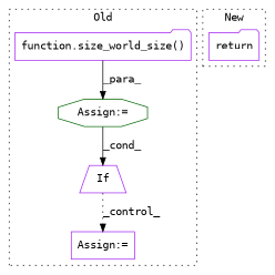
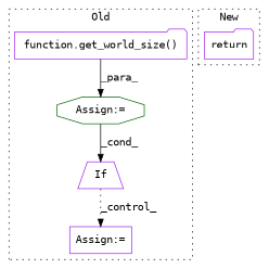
  digraph {
    fontname="DejaVu Sans Mono"
    node [a=68 l=3 shape=folder color=purple fontname="DejaVu Sans Mono"]
    edge [style=solid fontname="DejaVu Sans Mono"]
-   n1 [a=75 l=16 label="function.size_world_size()" s=1297]
+   n1 [a=75 l=16 label="function.get_world_size()" s=1297]
    n2 [a=96 label=If s=1577 shape=trapezium]
    n3 [label="Assign:=" s=1294 shape=octagon color=darkgreen]
    n4 [label="Assign:=" s=1684 shape=box]
    n5 [a=93 l=7 label=return s=1440]
    subgraph cluster_1 {
      label=Old
      style=dotted
      n1
      n2
      n3
      n4
    }
    subgraph cluster_2 {
      label=New
      style=dotted
      n5
    }
    n1 -> n3 [label=_para_]
    n2 -> n4 [label=_control_ style=dotted]
    n3 -> n2 [label=_cond_]
  }
